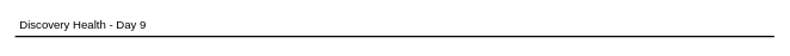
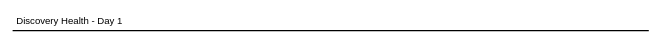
  <mxCell id="0" />
  <mxCell id="1" parent="0" />
- <mxCell id="2" value="Discovery Health - Day 9" style="text;html=1;resizable=0;points=[];autosize=1;align=left;verticalAlign=top;spacingTop=-4;fontSize=16;" vertex="1" parent="1"><mxGeometry x="24.5" y="20.5" width="190" height="20" as="geometry" /></mxCell>
+ <mxCell id="2" value="Discovery Health - Day 1" style="text;html=1;resizable=0;points=[];autosize=1;align=left;verticalAlign=top;spacingTop=-4;fontSize=16;" vertex="1" parent="1"><mxGeometry x="24.5" y="20.5" width="190" height="20" as="geometry" /></mxCell>
  <mxCell id="3" value="" style="line;strokeWidth=2;html=1;fontSize=14;" vertex="1" parent="1"><mxGeometry x="20.5" y="45.5" width="1060" height="10" as="geometry" /></mxCell>
